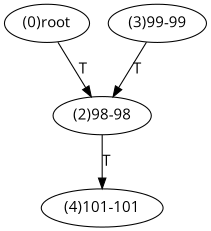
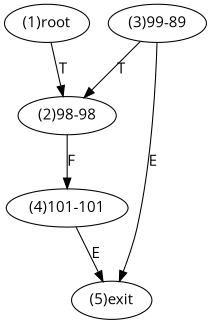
  digraph {
    fontname="Open Sans"
    node [fontname="Open Sans"]
    edge [fontname="Open Sans"]
-   n1 [label="(0)root"]
+   n1 [label="(1)root"]
    n2 [label="(2)98-98"]
    n3 [label="(4)101-101"]
-   n4 [label="(3)99-99"]
+   n4 [label="(3)99-89"]
+   n5 [label="(5)exit"]
    n1 -> n2 [label=T]
-   n2 -> n3 [label=T]
+   n2 -> n3 [label=F]
+   n3 -> n5 [label=E]
    n4 -> n2 [label=T]
+   n4 -> n5 [label=E]
  }
